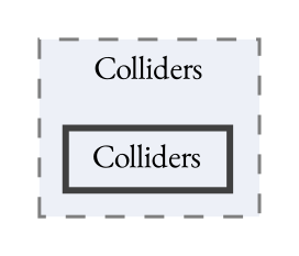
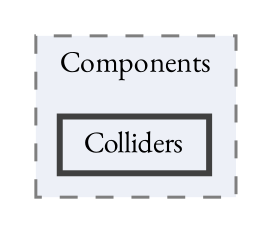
  digraph {
    compound=true
    fontname="EB Garamond"
    n1 [color=grey25 fillcolor="#edf0f7" fontname="EB Garamond" fontsize=10 height=0.2 label=Colliders shape=box style="filled,bold" width=0.4]
    subgraph cluster_1 {
      bgcolor="#edf0f7"
      fontsize=10
-     label=Colliders
+     label=Components
      pencolor=grey50
      style="filled,dashed"
      n1
    }
  }
